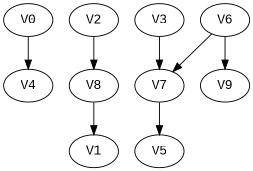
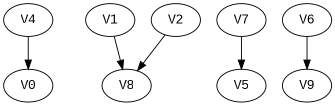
  strict digraph {
    concentrate=True
    fontname="Liberation Mono"
    node [fontname="Liberation Mono"]
    edge [fontname="Liberation Mono"]
    V0
    V4
    V1
    V8
    V2
-   V3
    V7
    V5
    V6
    V9
-   V0 -> V4
-   V8 -> V1
+   V4 -> V0
+   V1 -> V8
    V2 -> V8
-   V3 -> V7
    V7 -> V5
-   V6 -> V7
    V6 -> V9
  }
